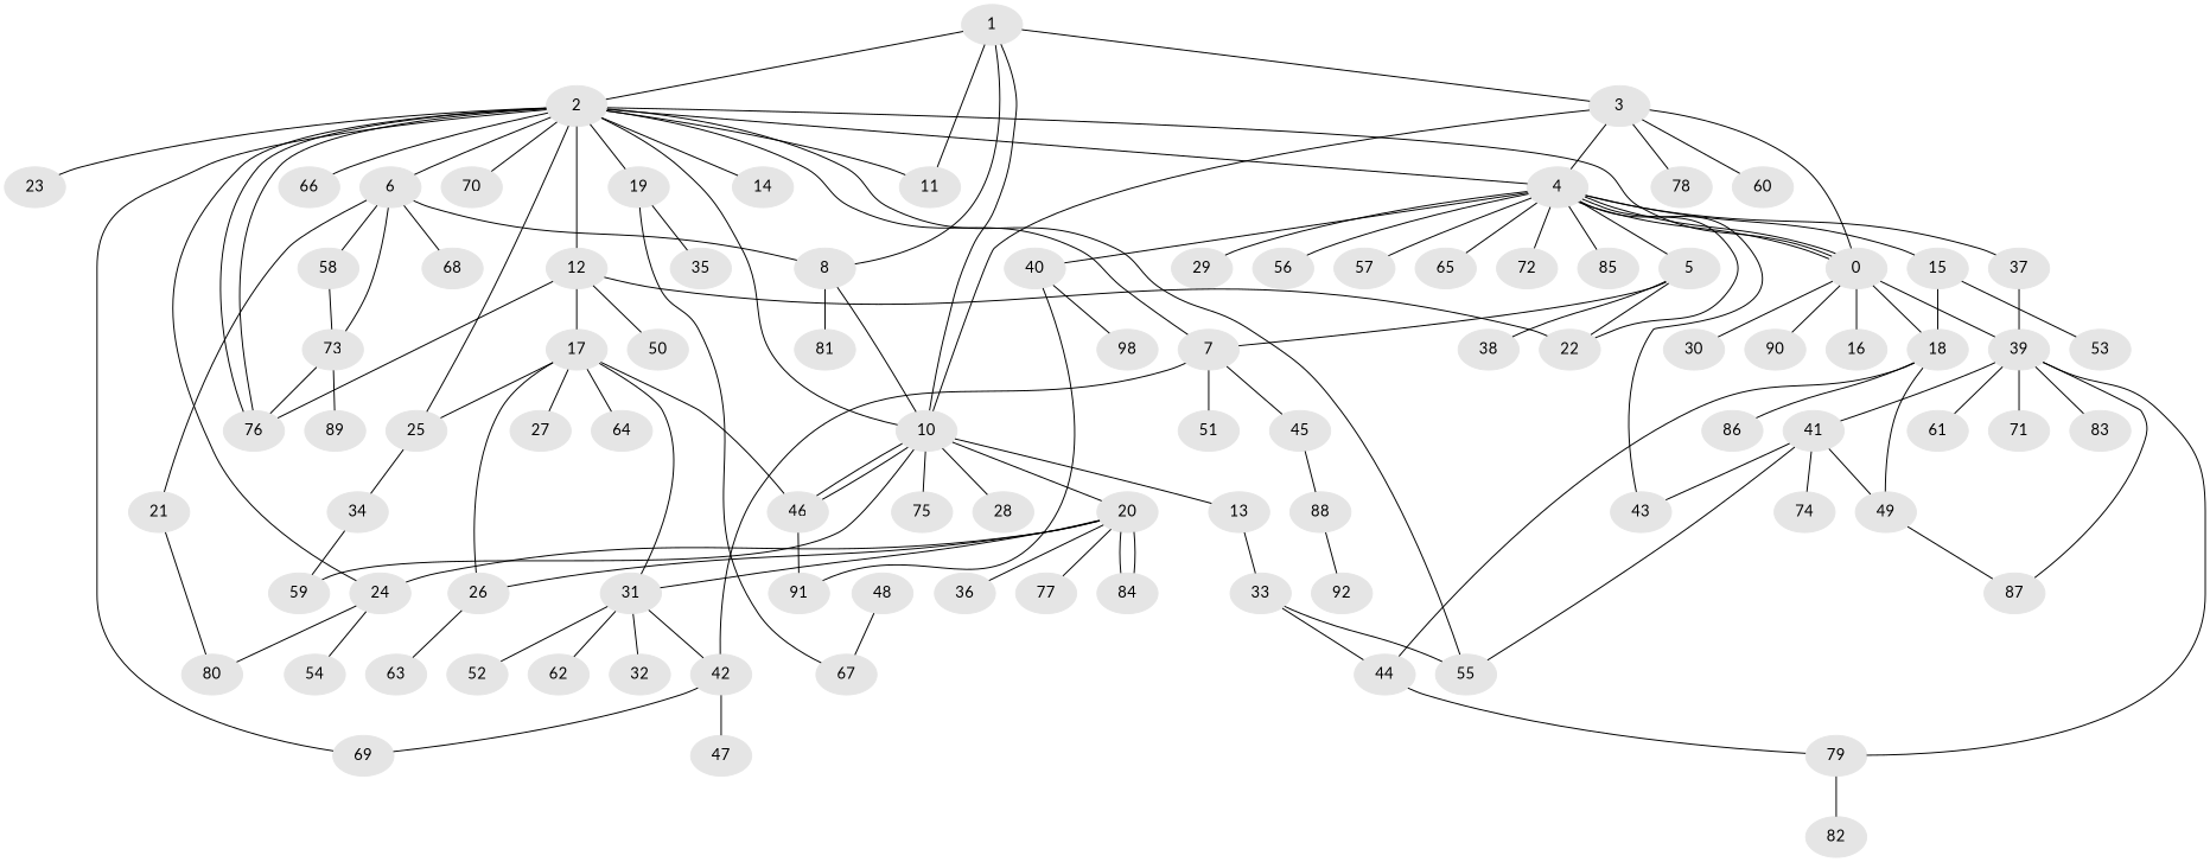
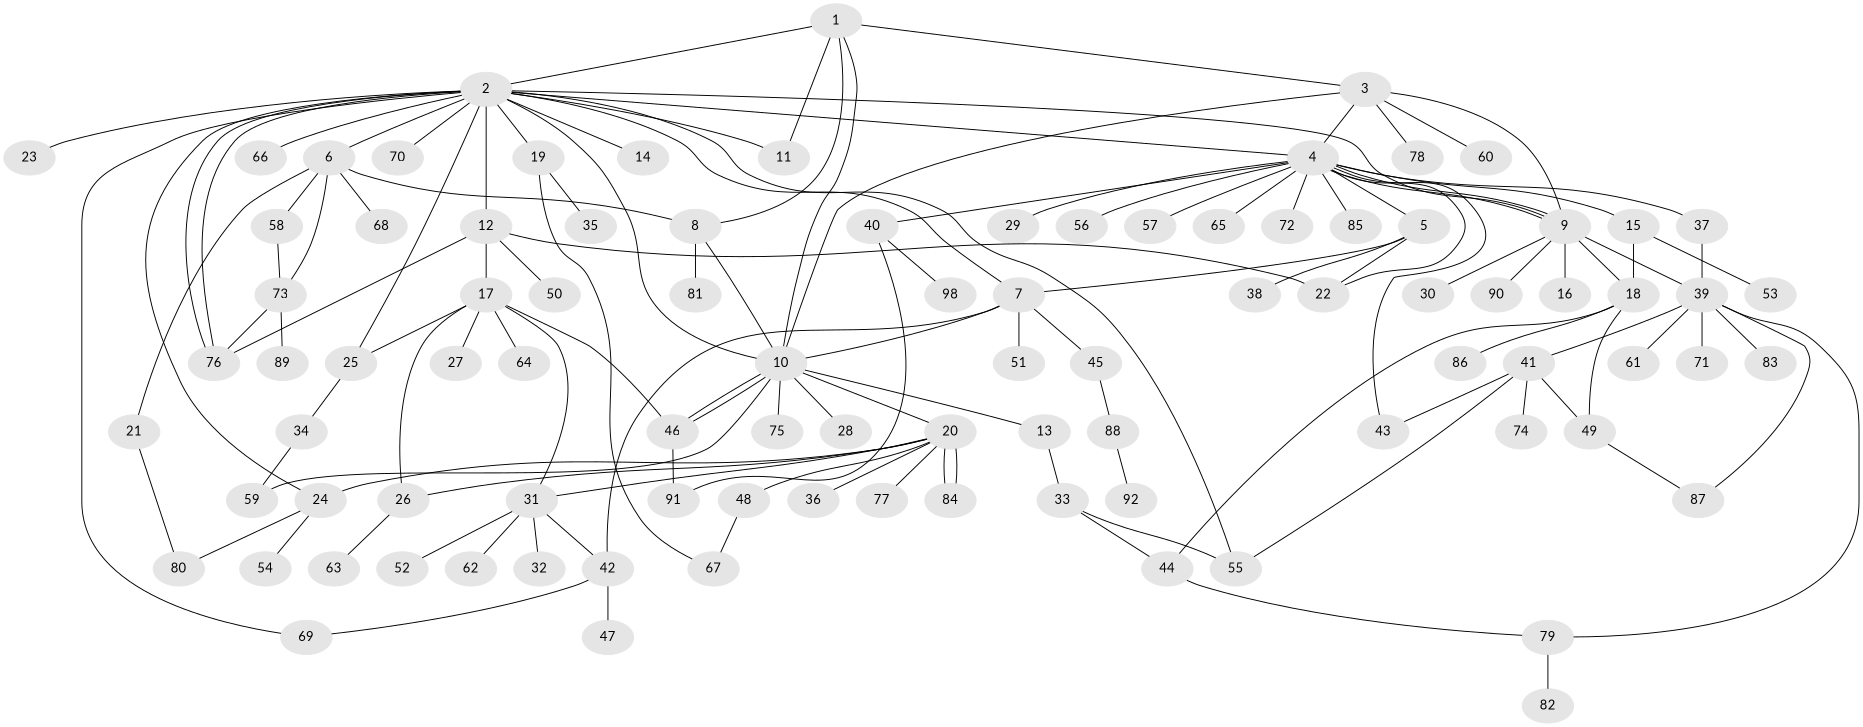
  graph {
    fontname=Lato
    node [color=gray90 fontname=Lato style=filled]
    edge [fontname=Lato]
    1
    2
    3
    8
    10
    11
    4
    6
    7
-   9 [label=0]
+   9
    12
    14
    19
    23
    24
    25
    55
    66
    69
    70
    76
    60
    78
    81
    13
    20
    28
    46
    59
    75
    5
    15
    22
    29
    37
    40
    43
    56
    57
    65
    72
    85
    21
    58
    68
    73
    42
    45
    51
    16
    18
    30
    39
    90
    17
    50
    35
    67
    80
    54
    34
    38
    53
    91
    n65 [label=98]
    89
    47
    88
    44
    49
    86
    41
    61
    71
    79
    83
    87
    33
    26
    31
    36
    48
    77
    84
    27
    64
    63
    32
    52
    62
    74
    82
    92
    1 -- 2
    1 -- 3
    1 -- 8
    1 -- 10
    1 -- 11
    2 -- 10
    2 -- 11
    2 -- 4
    2 -- 6
    2 -- 7
    2 -- 9
    2 -- 12
    2 -- 14
    2 -- 19
    2 -- 23
    2 -- 24
    2 -- 25
    2 -- 55
    2 -- 66
    2 -- 69
    2 -- 70
    2 -- 76
    2 -- 76
    3 -- 10
    3 -- 4
    3 -- 9
    3 -- 60
    3 -- 78
    8 -- 10
    8 -- 81
    10 -- 13
    10 -- 20
    10 -- 28
    10 -- 46
    10 -- 46
    10 -- 59
    10 -- 75
    4 -- 9
    4 -- 9
    4 -- 5
    4 -- 15
    4 -- 22
    4 -- 29
    4 -- 37
    4 -- 40
    4 -- 43
    4 -- 56
    4 -- 57
    4 -- 65
    4 -- 72
    4 -- 85
    6 -- 8
    6 -- 21
    6 -- 58
    6 -- 68
    6 -- 73
+   7 -- 10
    7 -- 42
    7 -- 45
    7 -- 51
    9 -- 16
    9 -- 18
    9 -- 30
    9 -- 39
    9 -- 90
    12 -- 76
    12 -- 22
    12 -- 17
    12 -- 50
    19 -- 35
    19 -- 67
    24 -- 80
    24 -- 54
    25 -- 34
    13 -- 33
    20 -- 24
    20 -- 26
    20 -- 31
    20 -- 36
+   20 -- 48
    20 -- 77
    20 -- 84
    20 -- 84
    46 -- 91
    5 -- 7
    5 -- 22
    5 -- 38
    15 -- 18
    15 -- 53
    37 -- 39
    40 -- 91
    40 -- n65
    21 -- 80
    58 -- 73
    73 -- 76
    73 -- 89
    42 -- 69
    42 -- 47
    45 -- 88
    18 -- 44
    18 -- 49
    18 -- 86
    39 -- 41
    39 -- 61
    39 -- 71
    39 -- 79
    39 -- 83
    39 -- 87
    17 -- 25
    17 -- 46
    17 -- 26
    17 -- 31
    17 -- 27
    17 -- 64
    34 -- 59
    88 -- 92
    44 -- 79
    49 -- 87
    41 -- 55
    41 -- 43
    41 -- 49
    41 -- 74
    79 -- 82
    33 -- 55
    33 -- 44
    26 -- 63
    31 -- 42
    31 -- 32
    31 -- 52
    31 -- 62
    48 -- 67
  }
